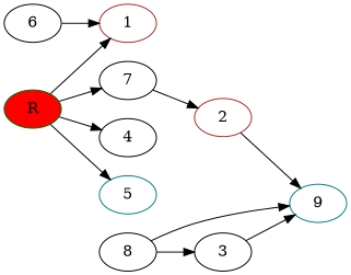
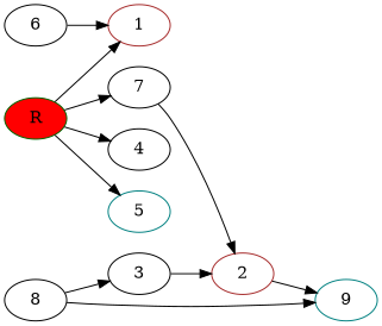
  digraph {
    rankdir=LR
    node [color=black]
    1 [color=brown]
    6
    2 [color=brown]
    9 [color=teal]
    3
    7
    8
    R [color=darkgreen fillcolor="#ff0000" style=filled]
    4
    5 [color=teal]
    6 -> 1
    2 -> 9
-   3 -> 9
+   3 -> 2
    7 -> 2
    8 -> 9
    8 -> 3
    R -> 1
    R -> 7
    R -> 4
    R -> 5
  }
